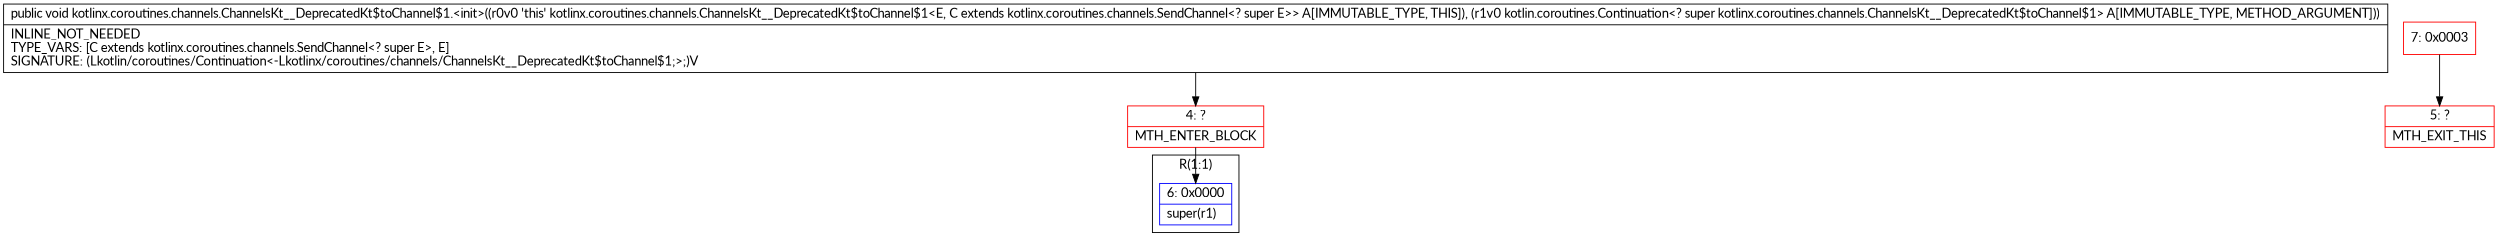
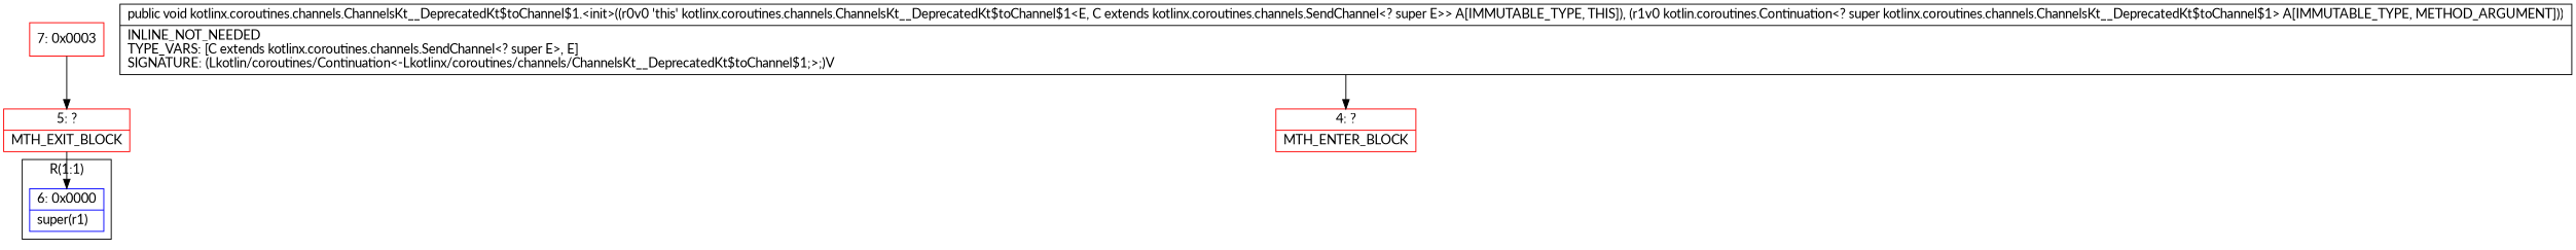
  digraph {
    fontname=Lato
    node [color=red fontname=Lato shape=record]
    edge [fontname=Lato]
    n1 [color=blue label="{6\:\ 0x0000|super(r1)\l}"]
    n2 [label="{7\:\ 0x0003}"]
-   n3 [label="{5\:\ ?|MTH_EXIT_THIS\l}"]
+   n3 [label="{5\:\ ?|MTH_EXIT_BLOCK\l}"]
    n4 [label="{4\:\ ?|MTH_ENTER_BLOCK\l}"]
    n5 [label="{public void kotlinx.coroutines.channels.ChannelsKt__DeprecatedKt$toChannel$1.\<init\>((r0v0 'this' kotlinx.coroutines.channels.ChannelsKt__DeprecatedKt$toChannel$1\<E, C extends kotlinx.coroutines.channels.SendChannel\<? super E\>\> A[IMMUTABLE_TYPE, THIS]), (r1v0 kotlin.coroutines.Continuation\<? super kotlinx.coroutines.channels.ChannelsKt__DeprecatedKt$toChannel$1\> A[IMMUTABLE_TYPE, METHOD_ARGUMENT]))  | INLINE_NOT_NEEDED\lTYPE_VARS: [C extends kotlinx.coroutines.channels.SendChannel\<? super E\>, E]\lSIGNATURE: (Lkotlin\/coroutines\/Continuation\<\-Lkotlinx\/coroutines\/channels\/ChannelsKt__DeprecatedKt$toChannel$1;\>;)V\l}" color=""]
    subgraph cluster_1 {
      label="R(1:1)"
      n1
    }
    n2 -> n3
-   n4 -> n1
+   n3 -> n1
    n5 -> n4
  }
